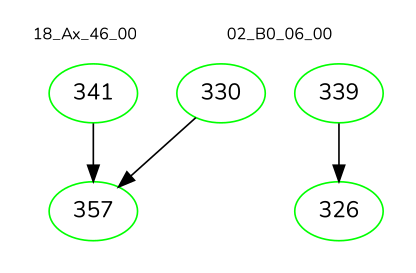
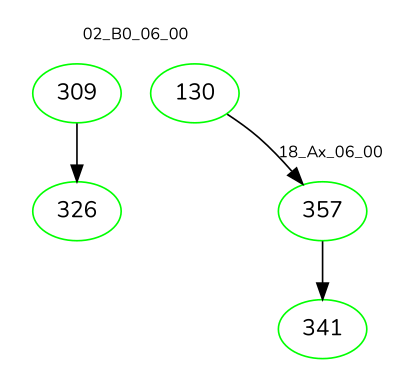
  digraph {
    fontname=Nunito
    node [color=green fontname=Nunito]
    edge [color=black fontname=Nunito]
    n1 [label=357]
    n2 [label=341]
-   n3 [label=330]
-   n4 [label=339]
+   n3 [label=130]
+   n4 [label=309]
    n5 [label=326]
    subgraph cluster_1 {
      color=white
      fontsize=10
-     label="18_Ax_46_00"
+     label="18_Ax_06_00"
      n1
      n2
    }
    subgraph cluster_2 {
      color=white
      fontsize=10
      label="02_B0_06_00"
      n3
      n4
      n5
    }
-   n2 -> n1
+   n1 -> n2
    n3 -> n1
    n4 -> n5
  }
